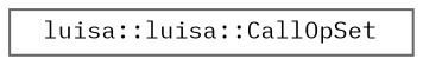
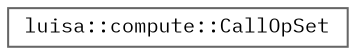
  digraph {
    rankdir=LR
    fontname="IBM Plex Mono"
-   n1 [color=grey40 fillcolor=white fontname="IBM Plex Mono" fontsize=10 height=0.2 label="luisa::luisa::CallOpSet" shape=box style=filled width=0.4]
+   n1 [color=grey40 fillcolor=white fontname="IBM Plex Mono" fontsize=10 height=0.2 label="luisa::compute::CallOpSet" shape=box style=filled width=0.4]
  }
